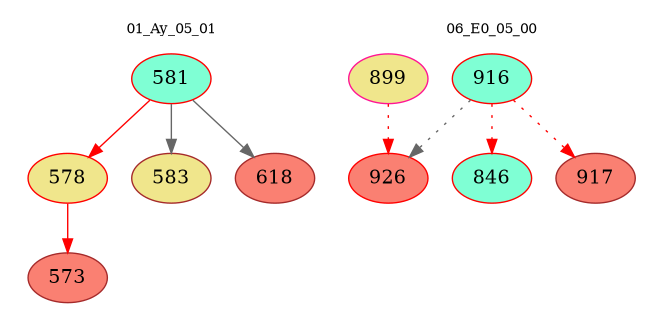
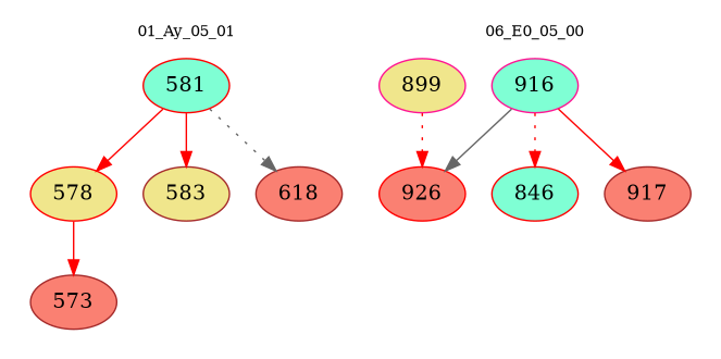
  digraph {
    node [color=red fillcolor=salmon style=filled]
    edge [color=red style=solid]
    n1 [fillcolor=aquamarine label=581]
    n2 [fillcolor=khaki label=578]
    n3 [color=brown fillcolor=khaki label=583]
    n4 [color=brown label=618]
    n5 [color=brown label=573]
-   n6 [fillcolor=aquamarine label=916]
+   n6 [color=deeppink fillcolor=aquamarine label=916]
    n7 [fillcolor=aquamarine label=846]
    n8 [color=brown label=917]
    n9 [label=926]
    n10 [color=deeppink fillcolor=khaki label=899]
    subgraph cluster_1 {
      color=white
      fontsize=10
      label="01_Ay_05_01"
      n1
      n2
      n3
      n4
      n5
    }
    subgraph cluster_2 {
      color=white
      fontsize=10
      label="06_E0_05_00"
      n6
      n7
      n8
      n9
      n10
    }
    n1 -> n2
-   n1 -> n3 [color=gray40]
-   n1 -> n4 [color=gray40]
+   n1 -> n3
+   n1 -> n4 [color=gray40 style=dotted]
    n2 -> n5
    n6 -> n7 [style=dotted]
-   n6 -> n8 [style=dotted]
-   n6 -> n9 [color=gray40 style=dotted]
+   n6 -> n8
+   n6 -> n9 [color=gray40]
    n10 -> n9 [style=dotted]
  }
